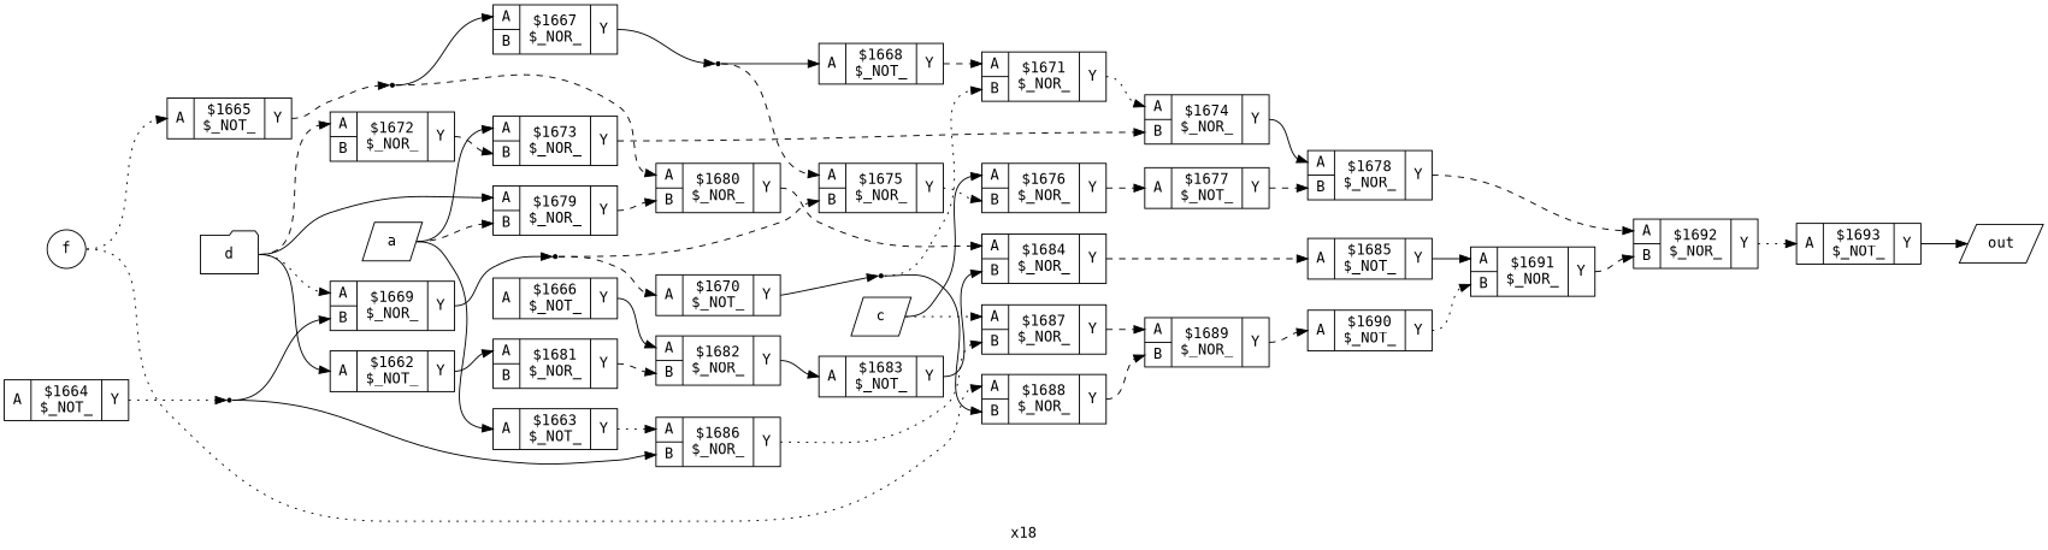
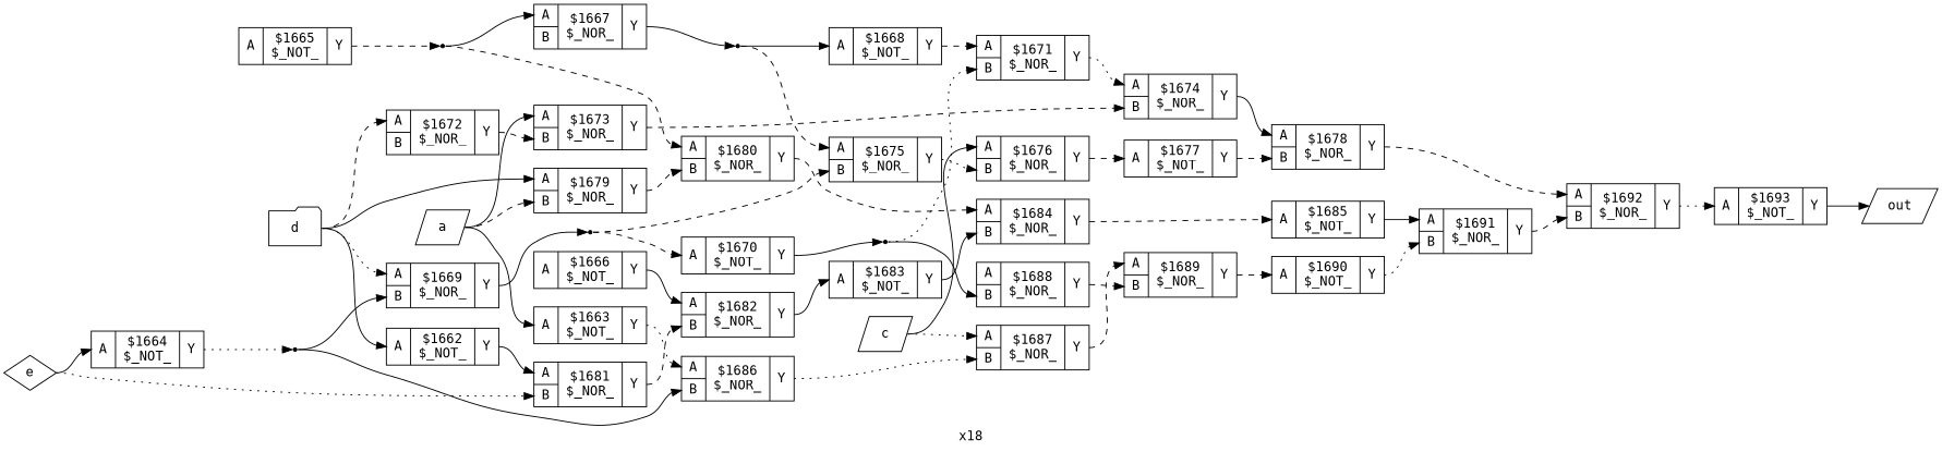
  digraph {
    fontname="DejaVu Sans Mono"
    label=x18
    rankdir=LR
    remincross=true
    node [fontname="DejaVu Sans Mono" shape=record]
    edge [color=black fontname="DejaVu Sans Mono" headport="p39:w" style=solid tailport="p40:e"]
    n32 [color=black fontcolor=black label=a shape=parallelogram]
    c42 [label="{{<p39> A}|$1663\n$_NOT_|{<p40> Y}}"]
    c53 [label="{{<p39> A|<p46> B}|$1673\n$_NOR_|{<p40> Y}}"]
    c59 [label="{{<p39> A|<p46> B}|$1679\n$_NOR_|{<p40> Y}}"]
    c66 [label="{{<p39> A|<p46> B}|$1686\n$_NOR_|{<p40> Y}}"]
    c54 [label="{{<p39> A|<p46> B}|$1674\n$_NOR_|{<p40> Y}}"]
    c60 [label="{{<p39> A|<p46> B}|$1680\n$_NOR_|{<p40> Y}}"]
    c45 [label="{{<p39> A}|$1666\n$_NOT_|{<p40> Y}}"]
    c62 [label="{{<p39> A|<p46> B}|$1682\n$_NOR_|{<p40> Y}}"]
    c47 [label="{{<p39> A|<p46> B}|$1667\n$_NOR_|{<p40> Y}}"]
    n4 [shape=point]
    c52 [label="{{<p39> A|<p46> B}|$1672\n$_NOR_|{<p40> Y}}"]
    n34 [color=black fontcolor=black label=c shape=parallelogram]
    c56 [label="{{<p39> A|<p46> B}|$1676\n$_NOR_|{<p40> Y}}"]
    c67 [label="{{<p39> A|<p46> B}|$1687\n$_NOR_|{<p40> Y}}"]
    c57 [label="{{<p39> A}|$1677\n$_NOT_|{<p40> Y}}"]
    c69 [label="{{<p39> A|<p46> B}|$1689\n$_NOR_|{<p40> Y}}"]
    n35 [color=black fontcolor=black label=d shape=folder]
    c41 [label="{{<p39> A}|$1662\n$_NOT_|{<p40> Y}}"]
    c49 [label="{{<p39> A|<p46> B}|$1669\n$_NOR_|{<p40> Y}}"]
    c61 [label="{{<p39> A|<p46> B}|$1681\n$_NOR_|{<p40> Y}}"]
    n6 [shape=point]
+   n36 [color=black fontcolor=black label=e shape=diamond]
    c43 [label="{{<p39> A}|$1664\n$_NOT_|{<p40> Y}}"]
    n1 [shape=point]
-   n37 [color=black fontcolor=black label=f shape=circle]
    c44 [label="{{<p39> A}|$1665\n$_NOT_|{<p40> Y}}"]
    c68 [label="{{<p39> A|<p46> B}|$1688\n$_NOR_|{<p40> Y}}"]
    n2 [shape=point]
    n38 [color=black fontcolor=black label=out shape=parallelogram]
    c63 [label="{{<p39> A}|$1683\n$_NOT_|{<p40> Y}}"]
    c48 [label="{{<p39> A}|$1668\n$_NOT_|{<p40> Y}}"]
    c55 [label="{{<p39> A|<p46> B}|$1675\n$_NOR_|{<p40> Y}}"]
    c51 [label="{{<p39> A|<p46> B}|$1671\n$_NOR_|{<p40> Y}}"]
    c50 [label="{{<p39> A}|$1670\n$_NOT_|{<p40> Y}}"]
    n7 [shape=point]
    c58 [label="{{<p39> A|<p46> B}|$1678\n$_NOR_|{<p40> Y}}"]
    c72 [label="{{<p39> A|<p46> B}|$1692\n$_NOR_|{<p40> Y}}"]
    c73 [label="{{<p39> A}|$1693\n$_NOT_|{<p40> Y}}"]
    c64 [label="{{<p39> A|<p46> B}|$1684\n$_NOR_|{<p40> Y}}"]
    c65 [label="{{<p39> A}|$1685\n$_NOT_|{<p40> Y}}"]
    c71 [label="{{<p39> A|<p46> B}|$1691\n$_NOR_|{<p40> Y}}"]
    c70 [label="{{<p39> A}|$1690\n$_NOT_|{<p40> Y}}"]
    n32 -> c42 [tailport=e]
    n32 -> c53 [tailport=e]
    n32 -> c59 [headport="p46:w" style=dashed tailport=e]
    c42 -> c66 [style=dotted]
    c53 -> c54 [headport="p46:w" style=dashed]
    c59 -> c60 [headport="p46:w" style=dashed]
    c66 -> c67 [headport="p46:w" style=dotted]
    c54 -> c58
    c60 -> c64 [style=dashed]
    c45 -> c62
    c62 -> c63
    c47 -> n4 [headport=w]
    n4 -> c48 [tailport=e]
    n4 -> c55 [style=dashed tailport=e]
    c52 -> c53 [headport="p46:w" style=dashed]
    n34 -> c56 [tailport=e]
    n34 -> c67 [style=dotted tailport=e]
    c56 -> c57 [style=dashed]
    c67 -> c69 [style=dashed]
    c57 -> c58 [headport="p46:w" style=dashed]
    c69 -> c70 [style=dashed]
    n35 -> c59 [tailport=e]
    n35 -> c52 [style=dashed tailport=e]
    n35 -> c41 [tailport=e]
    n35 -> c49 [style=dotted tailport=e]
    c41 -> c61
    c49 -> n6 [headport=w]
    c61 -> c62 [headport="p46:w" style=dashed]
    n6 -> c55 [headport="p46:w" style=dashed tailport=e]
    n6 -> c50 [style=dashed tailport=e]
+   n36 -> c61 [headport="p46:w" style=dotted tailport=e]
+   n36 -> c43 [tailport=e]
    c43 -> n1 [headport=w style=dotted]
    n1 -> c66 [headport="p46:w" tailport=e]
    n1 -> c49 [headport="p46:w" tailport=e]
-   n37 -> c44 [style=dotted tailport=e]
-   n37 -> c68 [style=dotted tailport=e]
    c44 -> n2 [headport=w style=dashed]
    c68 -> c69 [headport="p46:w" style=dashed]
    n2 -> c60 [style=dashed tailport=e]
    n2 -> c47 [tailport=e]
    c63 -> c64 [headport="p46:w"]
    c48 -> c51 [style=dashed]
    c55 -> c56 [headport="p46:w" style=dotted]
    c51 -> c54 [style=dotted]
    c50 -> n7 [headport=w]
    n7 -> c68 [headport="p46:w" tailport=e]
    n7 -> c51 [headport="p46:w" style=dotted tailport=e]
    c58 -> c72 [style=dashed]
    c72 -> c73 [style=dotted]
    c73 -> n38 [headport=w]
    c64 -> c65 [style=dashed]
    c65 -> c71
    c71 -> c72 [headport="p46:w" style=dashed]
    c70 -> c71 [headport="p46:w" style=dotted]
  }
